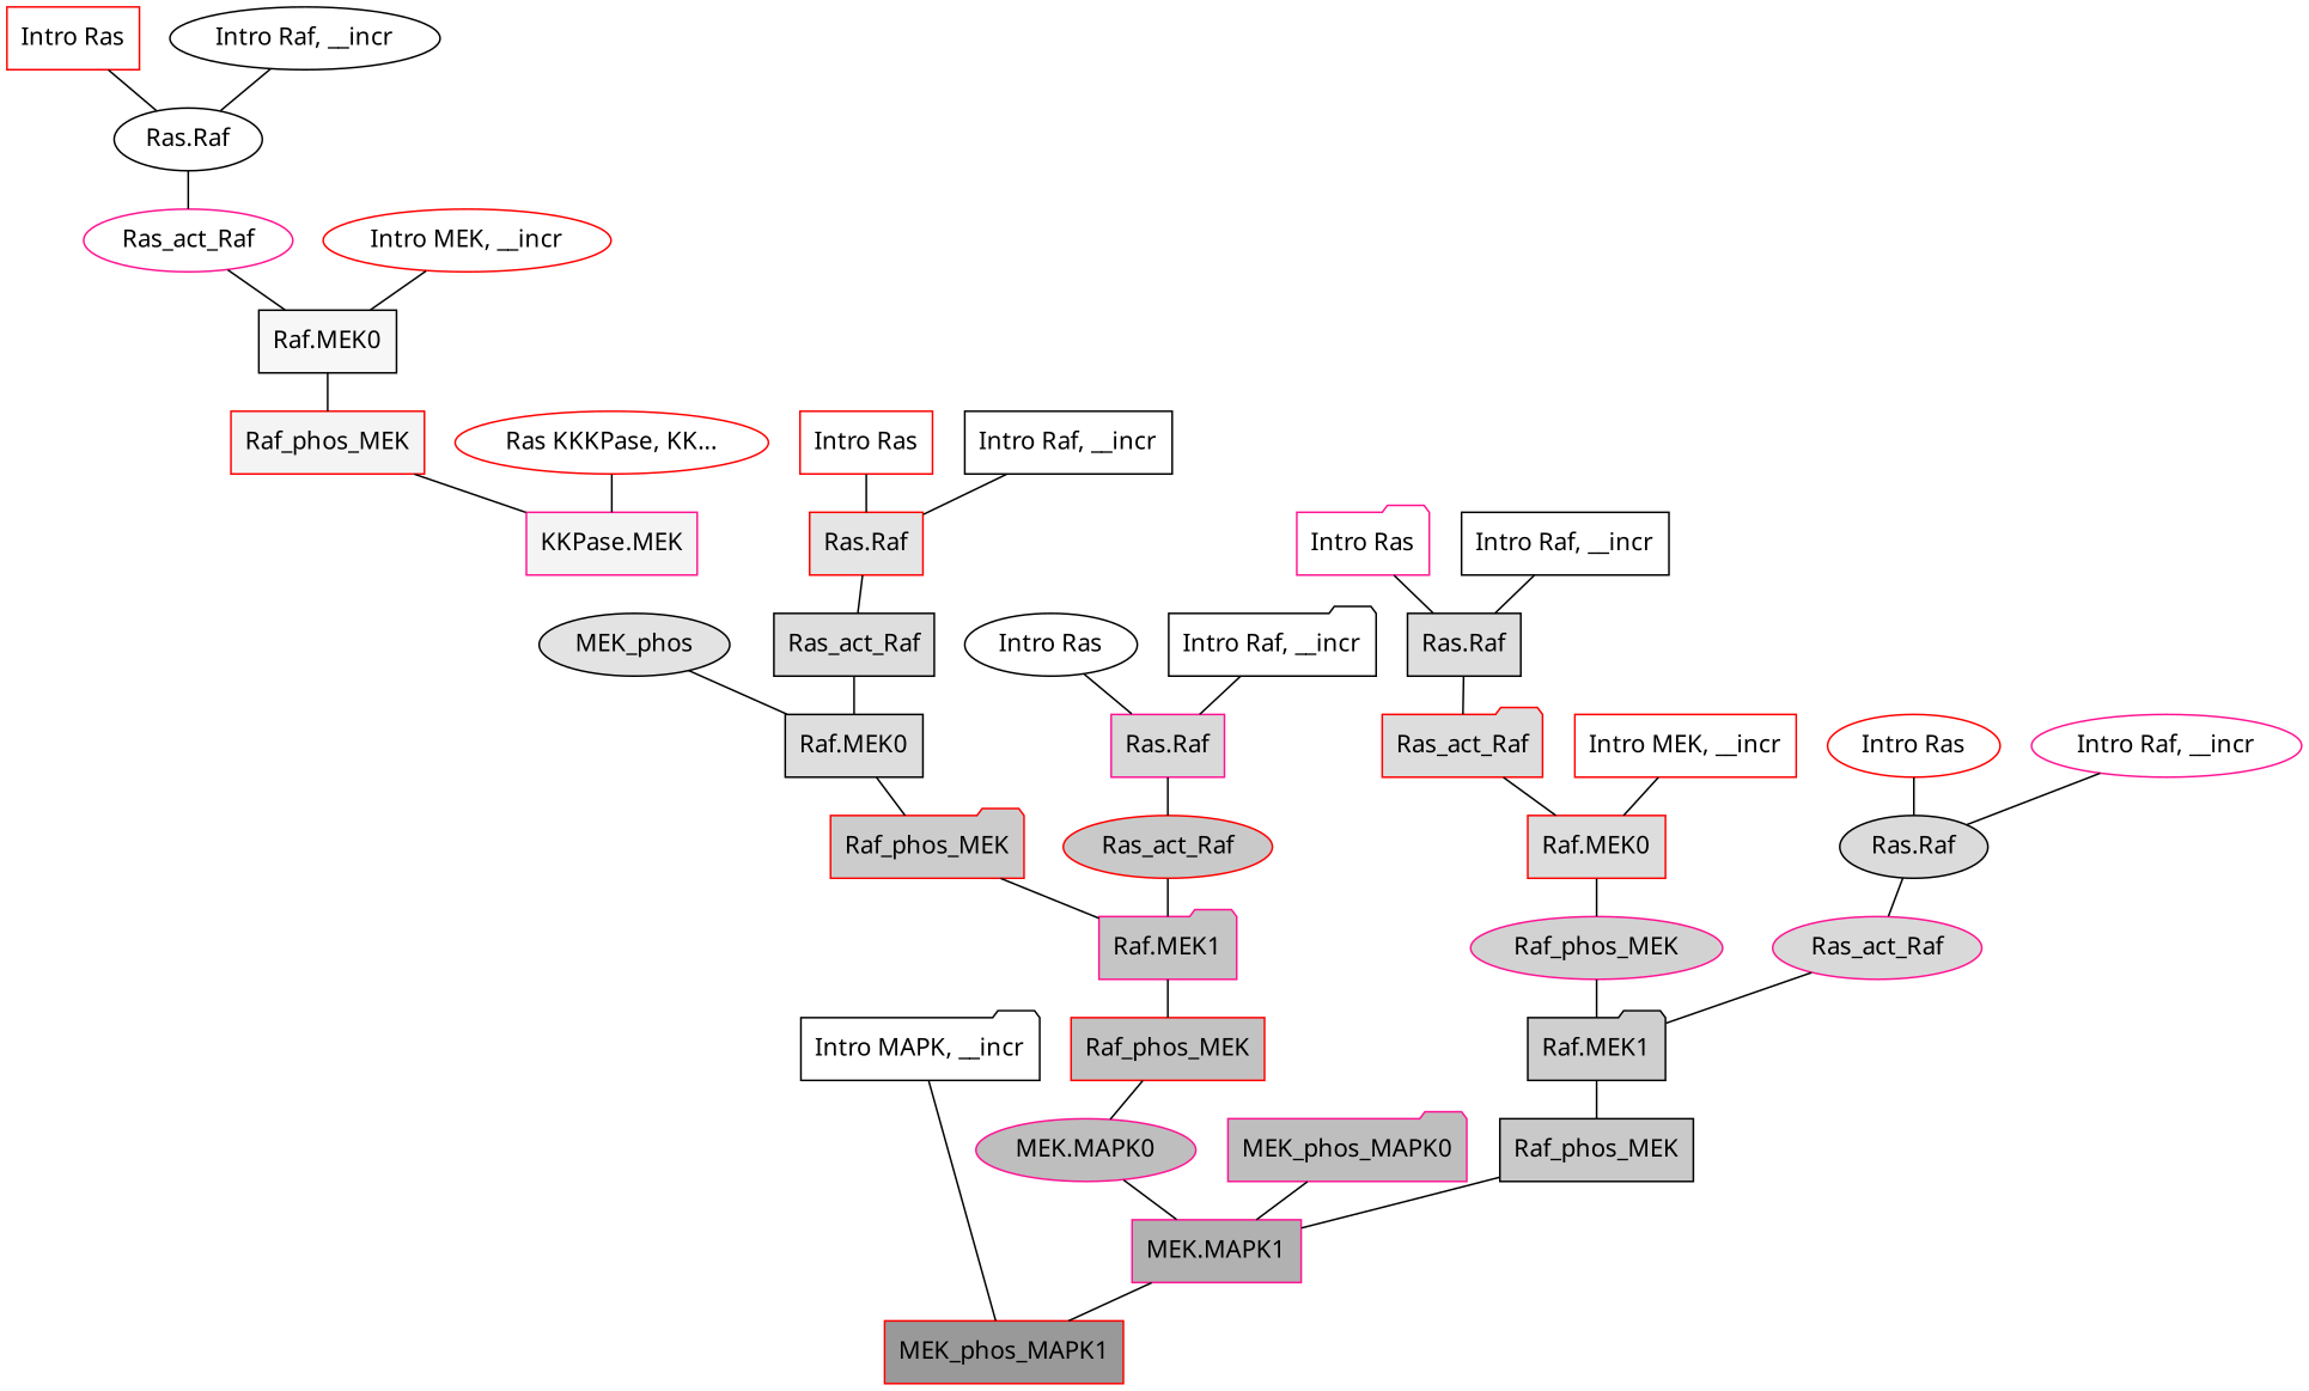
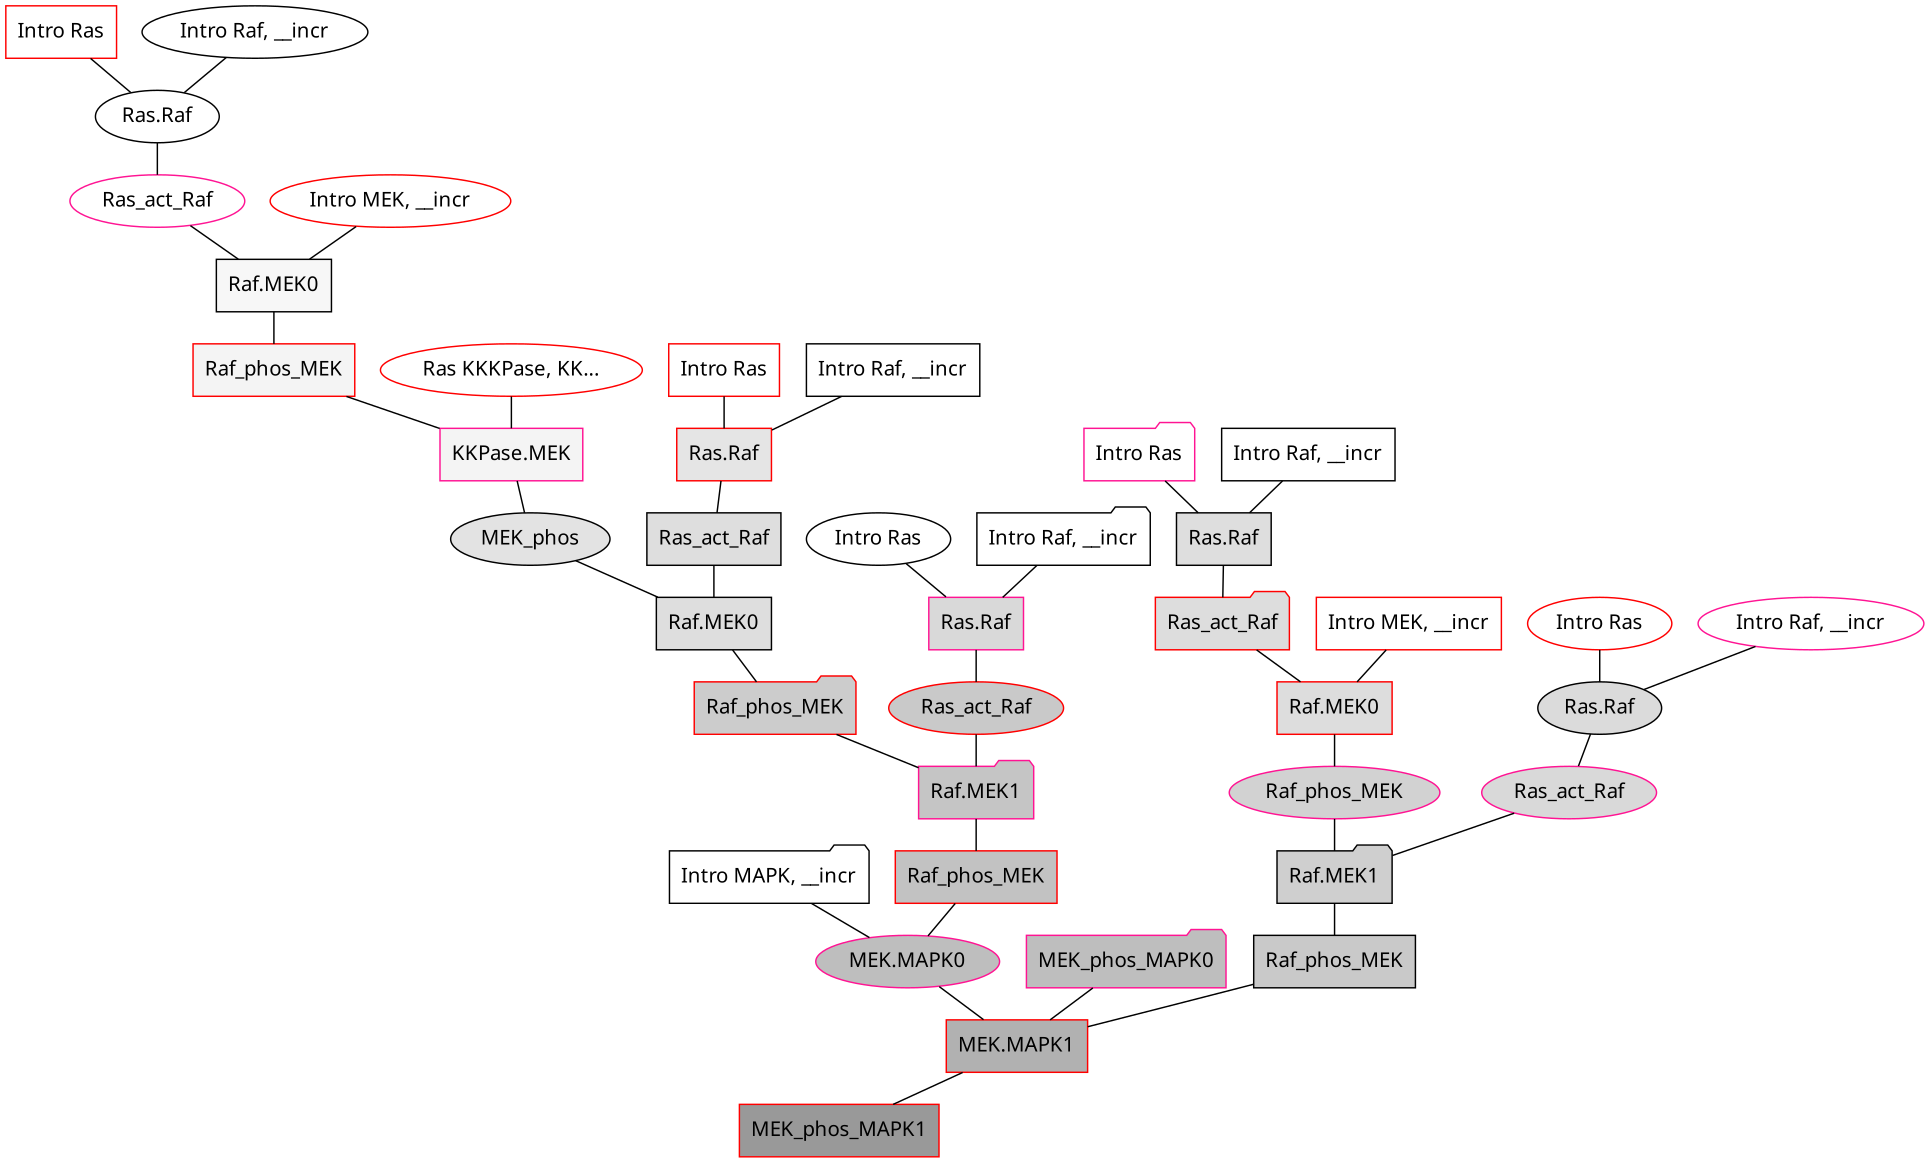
  digraph {
    rankdir=TB
    ranksep=0.30
    node [color=red fillcolor="0.000 0.000 1.000" fontname="CMU Serif" shape=box style=filled]
    edge [color="0.000 0.000 0.000" dir=none fontname="CMU Serif"]
    n1 [label="Intro Ras"]
    n2 [color=black label="Ras.Raf" shape=ellipse]
    n3 [color=deeppink fillcolor="0.000 0.000 0.998" label=Ras_act_Raf shape=ellipse]
    n4 [color=deeppink label="Intro Ras" shape=folder]
    n5 [color=black fillcolor="0.000 0.000 0.871" label="Ras.Raf"]
    n6 [fillcolor="0.000 0.000 0.864" label=Ras_act_Raf shape=folder]
    n7 [label="Intro Ras"]
    n8 [fillcolor="0.000 0.000 0.896" label="Ras.Raf"]
    n9 [color=black fillcolor="0.000 0.000 0.869" label=Ras_act_Raf]
    n10 [color=black label="Intro Ras" shape=ellipse]
    n11 [color=deeppink fillcolor="0.000 0.000 0.849" label="Ras.Raf"]
    n12 [fillcolor="0.000 0.000 0.789" label=Ras_act_Raf shape=ellipse]
    n13 [label="Intro Ras" shape=ellipse]
    n14 [color=black fillcolor="0.000 0.000 0.859" label="Ras.Raf" shape=ellipse]
    n15 [color=deeppink fillcolor="0.000 0.000 0.849" label=Ras_act_Raf shape=ellipse]
    n16 [color=black label="Intro Raf, __incr"]
    n17 [color=black label="Intro Raf, __incr" shape=ellipse]
    n18 [color=black label="Intro Raf, __incr"]
    n19 [color=deeppink label="Intro Raf, __incr" shape=ellipse]
    n20 [color=black label="Intro Raf, __incr" shape=folder]
    n21 [label="Intro MEK, __incr"]
    n22 [fillcolor="0.000 0.000 0.864" label="Raf.MEK0"]
    n23 [color=deeppink fillcolor="0.000 0.000 0.821" label=Raf_phos_MEK shape=ellipse]
    n24 [label="Intro MEK, __incr" shape=ellipse]
    n25 [color=black fillcolor="0.000 0.000 0.966" label="Raf.MEK0"]
    n26 [fillcolor="0.000 0.000 0.954" label=Raf_phos_MEK]
    n27 [color=black label="Intro MAPK, __incr" shape=folder]
    n28 [color=deeppink fillcolor="0.000 0.000 0.745" label="MEK.MAPK0" shape=ellipse]
-   n29 [color=deeppink fillcolor="0.000 0.000 0.693" label="MEK.MAPK1"]
+   n29 [fillcolor="0.000 0.000 0.693" label="MEK.MAPK1"]
    n30 [label="Ras KKKPase, KK..." shape=ellipse]
    n31 [color=deeppink fillcolor="0.000 0.000 0.954" label="KKPase.MEK"]
    n32 [color=black fillcolor="0.000 0.000 0.887" label=MEK_phos shape=ellipse]
    n33 [color=black fillcolor="0.000 0.000 0.869" label="Raf.MEK0"]
    n34 [fillcolor="0.000 0.000 0.798" label=Raf_phos_MEK shape=folder]
    n35 [color=deeppink fillcolor="0.000 0.000 0.773" label="Raf.MEK1" shape=folder]
    n36 [color=black fillcolor="0.000 0.000 0.809" label="Raf.MEK1" shape=folder]
    n37 [color=black fillcolor="0.000 0.000 0.786" label=Raf_phos_MEK]
    n38 [fillcolor="0.000 0.000 0.760" label=Raf_phos_MEK]
    n39 [fillcolor="0.000 0.000 0.600" label=MEK_phos_MAPK1]
    n40 [color=deeppink fillcolor="0.000 0.000 0.743" label=MEK_phos_MAPK0 shape=folder]
    n1 -> n2
    n2 -> n3
    n3 -> n25
    n4 -> n5
    n5 -> n6
    n6 -> n22
    n7 -> n8
    n8 -> n9
    n9 -> n33
    n10 -> n11
    n11 -> n12
    n12 -> n35
    n13 -> n14
    n14 -> n15
    n15 -> n36
    n16 -> n8
    n17 -> n2
    n18 -> n5
    n19 -> n14
    n20 -> n11
    n21 -> n22
    n22 -> n23
    n23 -> n36
    n24 -> n25
    n25 -> n26
    n26 -> n31
-   n27 -> n39
+   n27 -> n28
    n28 -> n29
    n29 -> n39
    n30 -> n31
+   n31 -> n32
    n32 -> n33
    n33 -> n34
    n34 -> n35
    n35 -> n38
    n36 -> n37
    n37 -> n29
    n38 -> n28
    n40 -> n29
  }
